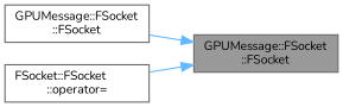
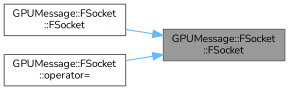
  digraph {
    rankdir=RL
    fontname=Nunito
    node [color=grey40 fillcolor=white fontname=Nunito fontsize=10 shape=box style=filled]
    edge [color=steelblue1 dir=back fontname=Nunito fontsize=10 labelfontname=Helvetica labelfontsize=10 style=solid]
    n1 [color=gray40 fillcolor=grey60 fontcolor=black height=0.2 label="GPUMessage::FSocket\l::FSocket" width=0.4]
    n2 [height=0.2 label="GPUMessage::FSocket\l::FSocket" width=0.4]
-   n3 [height=0.2 label="FSocket::FSocket\l::operator=" width=0.4]
+   n3 [height=0.2 label="GPUMessage::FSocket\l::operator=" width=0.4]
    n1 -> n2
    n1 -> n3
  }
